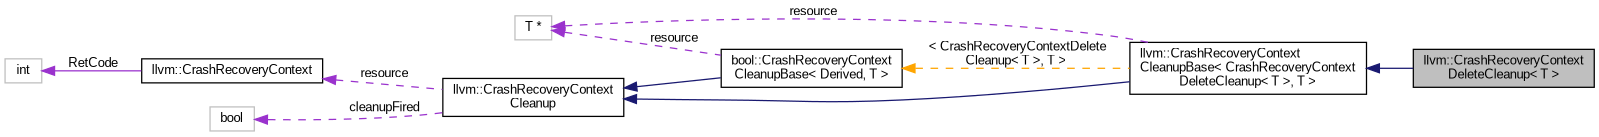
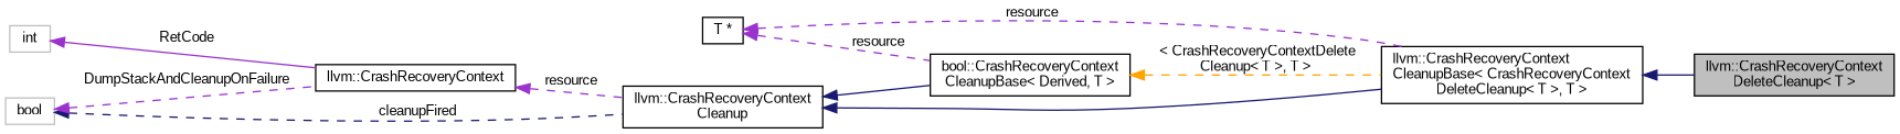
  digraph {
    fontname="Liberation Sans"
    rankdir=LR
    node [color=black fontname="Liberation Sans" fontsize=10 shape=record]
    edge [color=darkorchid3 dir=back fontname="Liberation Sans" fontsize=10 labelfontname=Helvetica labelfontsize=10 style=dashed]
    n1 [fillcolor=grey75 fontcolor=black height=0.2 label="llvm::CrashRecoveryContext\lDeleteCleanup\< T \>" style=filled width=0.4]
    n2 [height=0.2 label="llvm::CrashRecoveryContext\lCleanupBase\< CrashRecoveryContext\lDeleteCleanup\< T \>, T \>" width=0.4]
    n3 [height=0.2 label="llvm::CrashRecoveryContext\lCleanup" width=0.4]
    n4 [height=0.2 label="bool::CrashRecoveryContext\lCleanupBase\< Derived, T \>" width=0.4]
    n5 [height=0.2 label="llvm::CrashRecoveryContext" width=0.4]
    n6 [color=grey75 height=0.2 label=int width=0.4]
    n7 [color=grey75 height=0.2 label=bool width=0.4]
-   n8 [color=grey75 height=0.2 label="T *" width=0.4]
+   n8 [height=0.2 label="T *" width=0.4]
    n2 -> n1 [color=midnightblue style=solid]
    n3 -> n2 [color=midnightblue style=solid]
    n3 -> n4 [color=midnightblue style=solid]
    n4 -> n2 [color=orange label=" \< CrashRecoveryContextDelete\lCleanup\< T \>, T \>"]
    n5 -> n3 [label=" resource"]
    n6 -> n5 [label=" RetCode" style=solid]
-   n7 -> n3 [label=" cleanupFired"]
+   n7 -> n3 [color=midnightblue label=" cleanupFired"]
+   n7 -> n5 [label=" DumpStackAndCleanupOnFailure"]
    n8 -> n2 [label=" resource"]
    n8 -> n4 [label=" resource"]
  }
